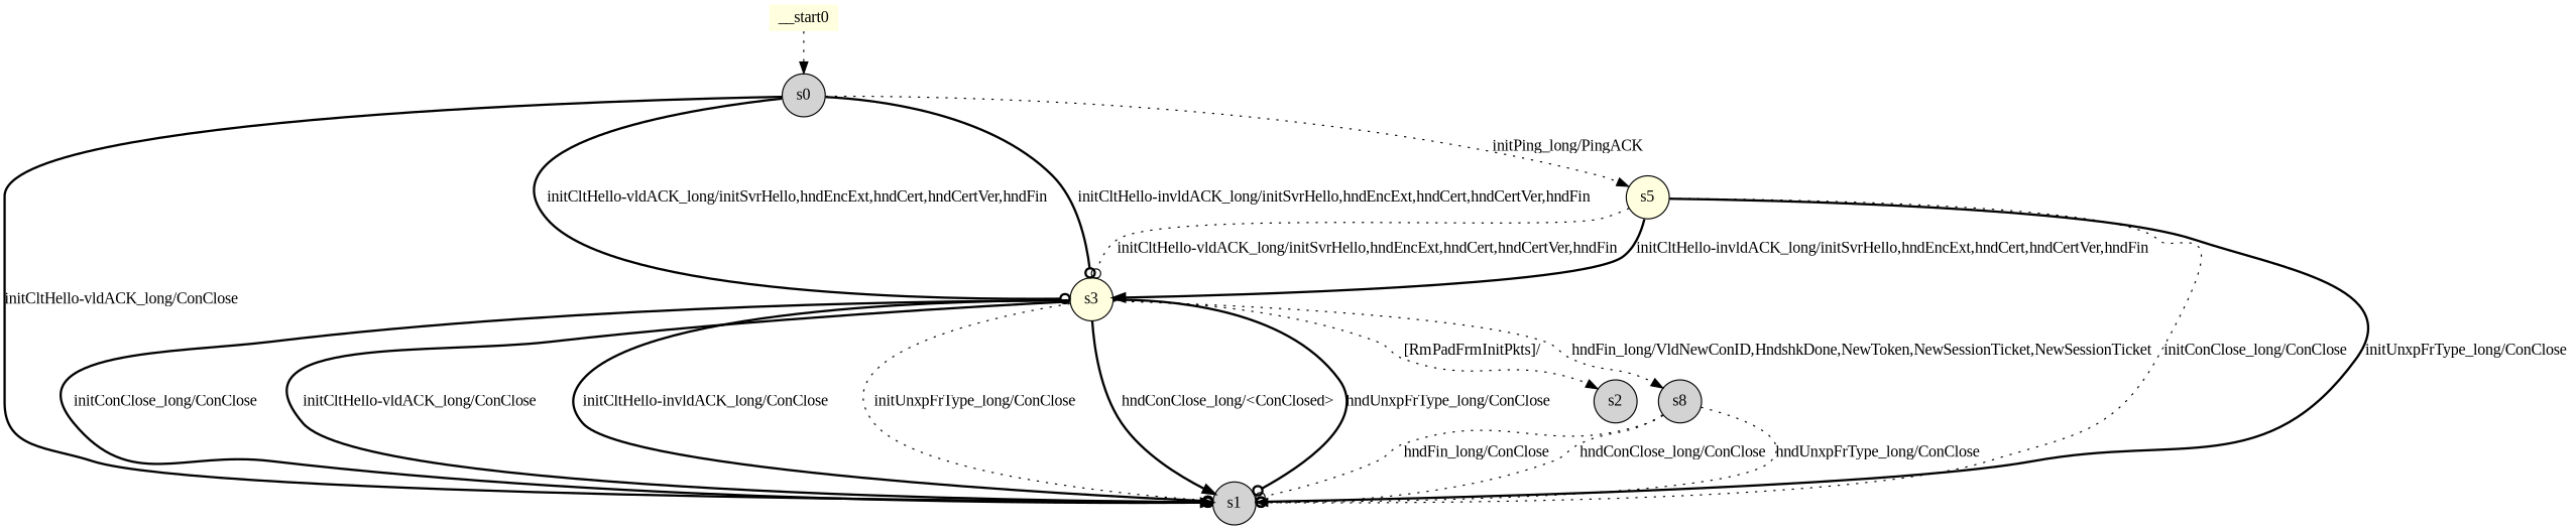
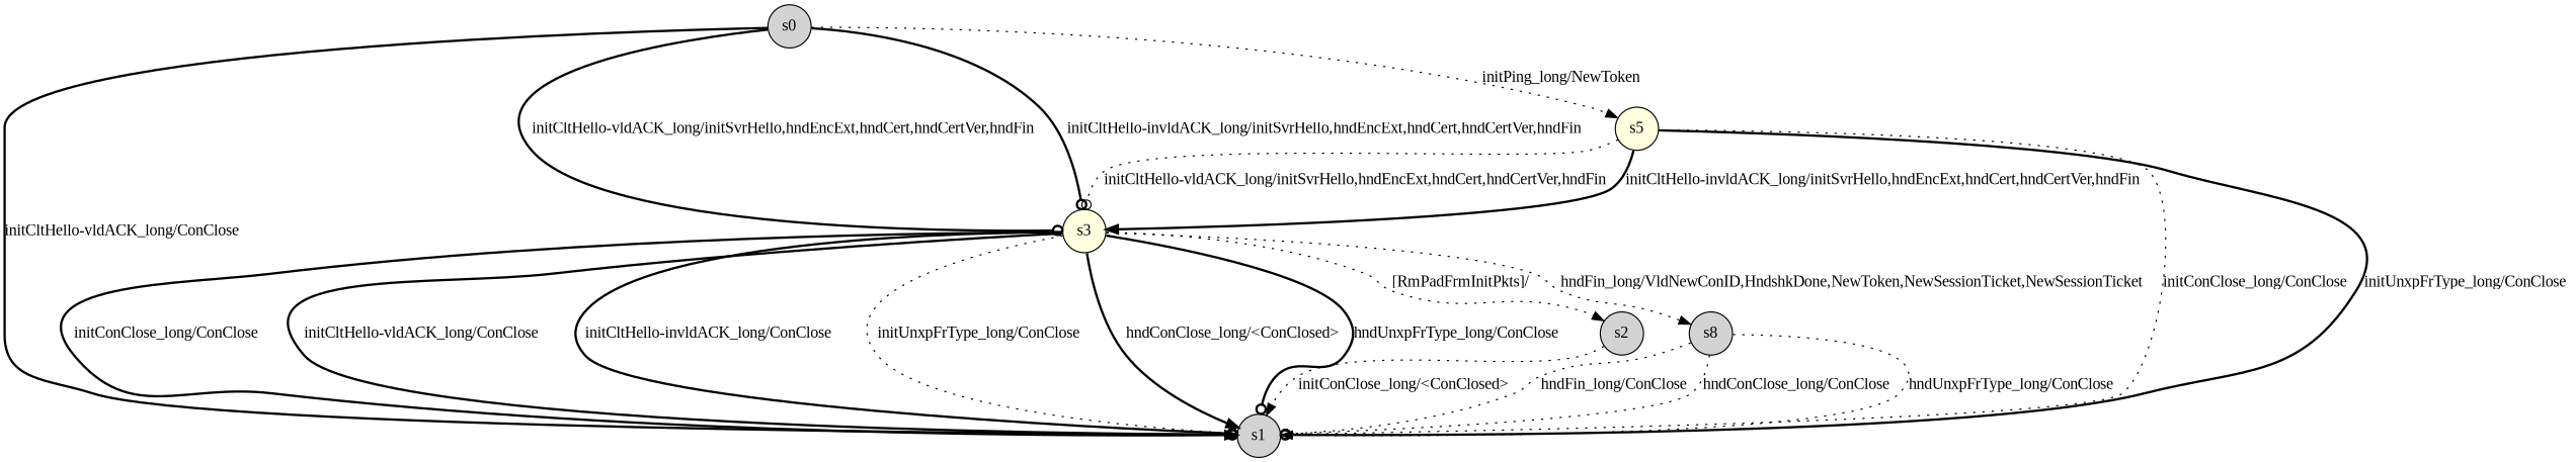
  digraph {
    fontname="Liberation Serif"
    node [fillcolor=lightgrey fontname="Liberation Serif" shape=circle style=filled]
    edge [arrowhead=odot fontname="Liberation Serif" style=dotted]
    n1 [label=s0]
    n2 [label=s1]
    n3 [fillcolor=lightyellow label=s3]
    n4 [fillcolor=lightyellow label=s5]
    n5 [label=s2]
    n6 [label=s8]
-   __start0 [fillcolor=lightyellow height=0 shape=none width=0]
    n1 -> n2 [label="initCltHello-vldACK_long/ConClose " style=bold]
    n1 -> n3 [label="initCltHello-vldACK_long/initSvrHello,hndEncExt,hndCert,hndCertVer,hndFin " style=bold]
    n1 -> n3 [label="initCltHello-invldACK_long/initSvrHello,hndEncExt,hndCert,hndCertVer,hndFin " style=bold]
-   n1 -> n4 [arrowhead=normal label="initPing_long/PingACK "]
+   n1 -> n4 [arrowhead=normal label="initPing_long/NewToken "]
    n3 -> n2 [arrowhead=normal label="initConClose_long/ConClose " style=bold]
    n3 -> n2 [label="initCltHello-vldACK_long/ConClose " style=bold]
    n3 -> n2 [label="initCltHello-invldACK_long/ConClose " style=bold]
    n3 -> n2 [label="initUnxpFrType_long/ConClose "]
    n3 -> n2 [arrowhead=normal label="hndConClose_long/<ConClosed> " style=bold]
    n3 -> n2 [label="hndUnxpFrType_long/ConClose " style=bold]
    n3 -> n5 [arrowhead=normal label="[RmPadFrmInitPkts]/ "]
    n3 -> n6 [arrowhead=normal label="hndFin_long/VldNewConID,HndshkDone,NewToken,NewSessionTicket,NewSessionTicket "]
    n4 -> n2 [label="initConClose_long/ConClose "]
    n4 -> n2 [label="initUnxpFrType_long/ConClose " style=bold]
    n4 -> n3 [label="initCltHello-vldACK_long/initSvrHello,hndEncExt,hndCert,hndCertVer,hndFin "]
    n4 -> n3 [arrowhead=normal label="initCltHello-invldACK_long/initSvrHello,hndEncExt,hndCert,hndCertVer,hndFin " style=bold]
+   n5 -> n2 [arrowhead=normal label="initConClose_long/<ConClosed> "]
    n6 -> n2 [label="hndFin_long/ConClose "]
    n6 -> n2 [label="hndConClose_long/ConClose "]
    n6 -> n2 [arrowhead=normal label="hndUnxpFrType_long/ConClose "]
-   __start0 -> n1 [arrowhead=normal]
  }
